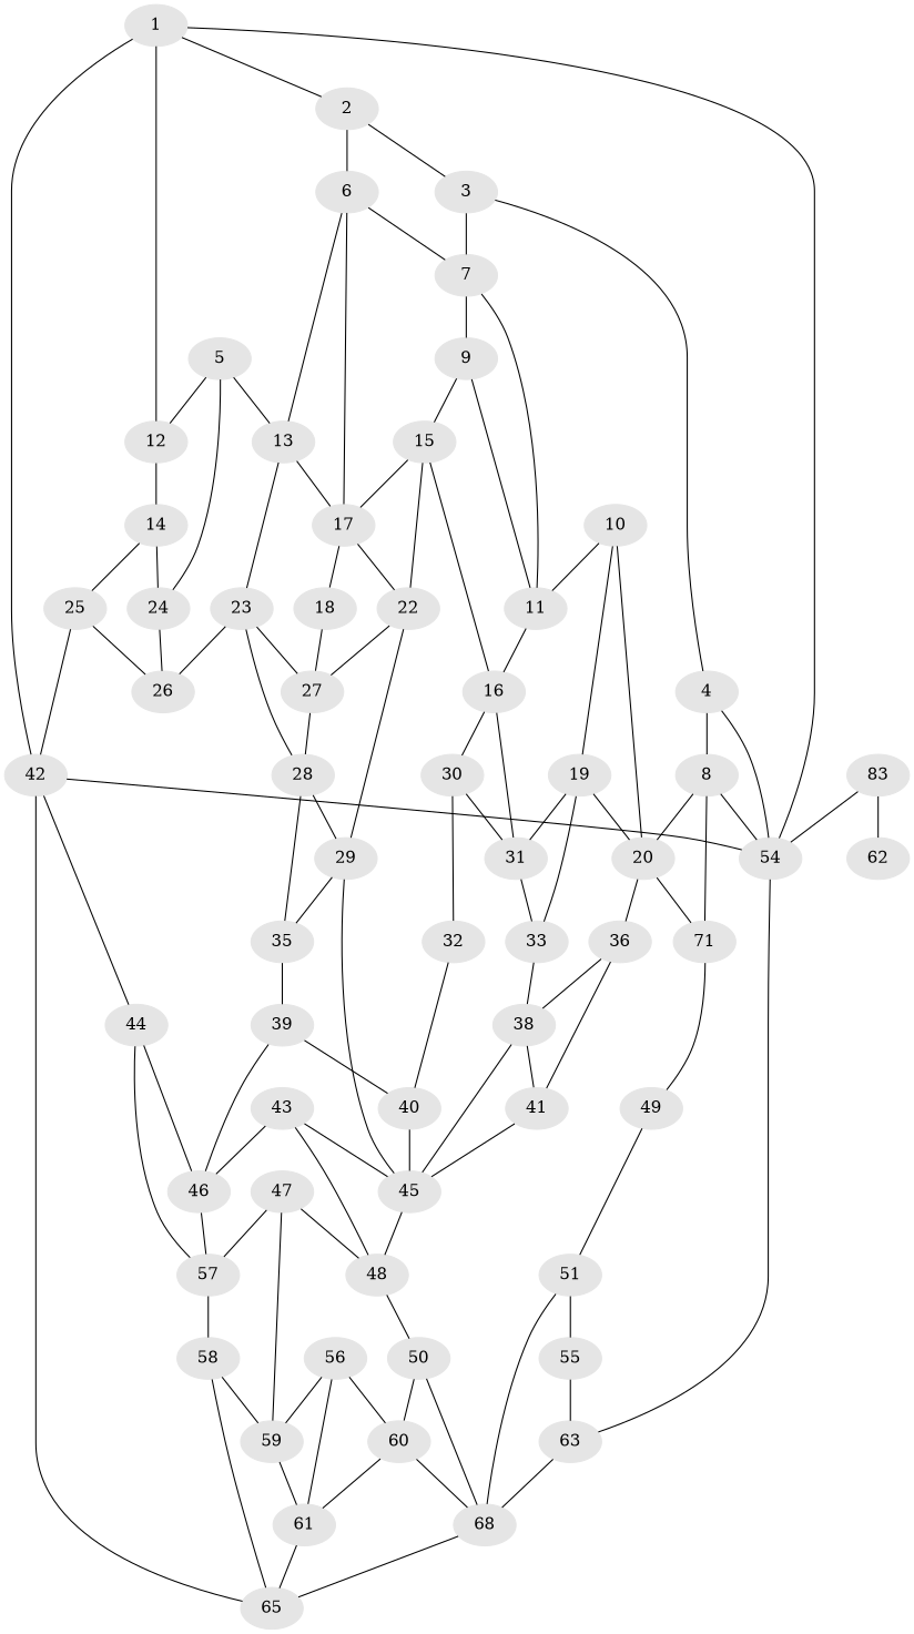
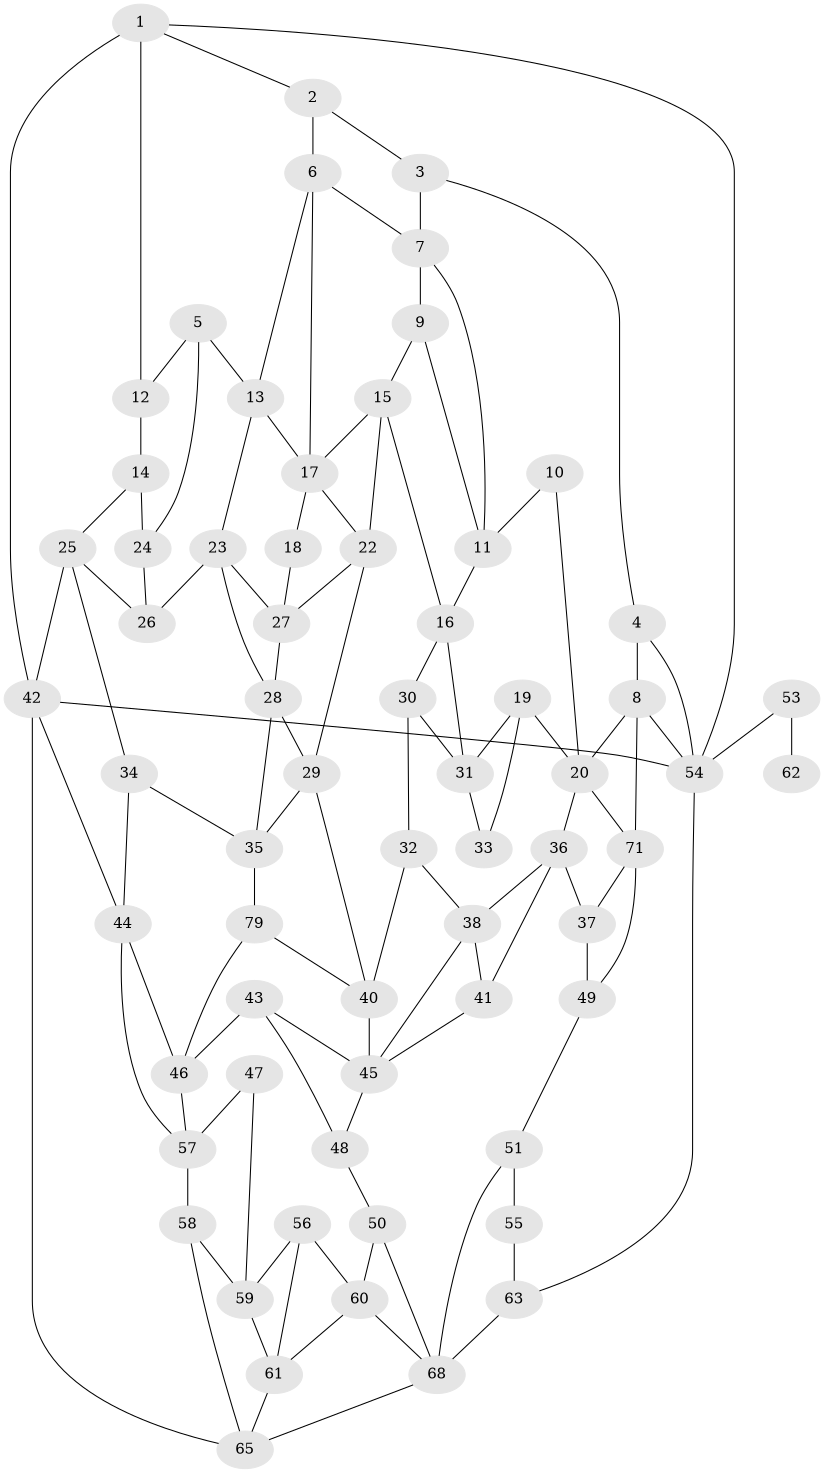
  graph {
    node [color=gray90 style=filled]
    edge [weight=1.0]
    1
    2
    12
    42
    54
    3
    6
    14
    44
    65
    63
    4
    7
    13
    17
    8
    9
    11
    20
    n20 [label=71]
    5
    24
    23
    26
    22
    18
    15
    16
    36
+   37
    49
    10
    19
    31
    33
    30
    25
    27
    28
+   34
    29
    32
    51
    35
    40
-   39
+   39 [label=79]
    45
    38
    41
    46
    57
    48
    43
    50
    58
    47
    59
    61
    60
    n60 [label=68]
    55
-   53 [label=83]
+   53
    62
    56
    1 -- 2
    1 -- 12 [weight=2.0]
    1 -- 42
    1 -- 54
    2 -- 3
    2 -- 6
    12 -- 14
    42 -- 54
    42 -- 44
    42 -- 65
    54 -- 63
    3 -- 4
    3 -- 7
    6 -- 7
    6 -- 13
    6 -- 17
    14 -- 24
    14 -- 25
    44 -- 46
    44 -- 57
    63 -- n60 [weight=2.0]
    4 -- 54
    4 -- 8
    7 -- 9
    7 -- 11
    13 -- 17
    13 -- 23
    17 -- 22
    17 -- 18 [weight=2.0]
    8 -- 54
    8 -- 20
    8 -- n20
    9 -- 11
    9 -- 15
    11 -- 16
    20 -- n20
    20 -- 36
+   n20 -- 37
    n20 -- 49
    5 -- 12
    5 -- 13
    5 -- 24
    24 -- 26 [weight=3.0]
    23 -- 26
    23 -- 27
    23 -- 28
    22 -- 27
    22 -- 29
    18 -- 27
    15 -- 17
    15 -- 22
    15 -- 16
    16 -- 31
    16 -- 30
+   36 -- 37
    36 -- 38 [weight=2.0]
    36 -- 41
+   37 -- 49
    49 -- 51
    10 -- 11
    10 -- 20
-   10 -- 19
    19 -- 20
    19 -- 31
    19 -- 33
    31 -- 33
    30 -- 31
    30 -- 32
    25 -- 42
    25 -- 26
+   25 -- 34
    27 -- 28
    28 -- 29
    28 -- 35
+   34 -- 44
+   34 -- 35
    29 -- 35
-   29 -- 45
+   29 -- 40
    32 -- 40
-   33 -- 38 [weight=2.0]
+   32 -- 38 [weight=2.0]
    51 -- n60
    51 -- 55
    35 -- 39
    40 -- 45
    39 -- 40
    39 -- 46
    45 -- 48
    38 -- 45
    38 -- 41
    41 -- 45
    46 -- 57
    57 -- 58
    48 -- 50
    43 -- 45
    43 -- 46
    43 -- 48
    50 -- 60
    50 -- n60
    58 -- 65
    58 -- 59
    47 -- 57
-   47 -- 48
    47 -- 59
    59 -- 61
    61 -- 65
    60 -- 61
    60 -- n60
    n60 -- 65
    55 -- 63
    53 -- 54
    53 -- 62 [weight=2.0]
    56 -- 59
    56 -- 61
    56 -- 60
  }
